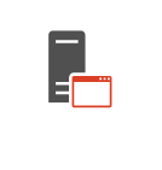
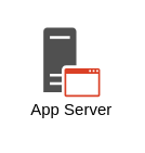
  <mxCell id="0" />
  <mxCell id="1" parent="0" />
  <mxCell id="2" value="" style="group" vertex="1" connectable="0" parent="1"><mxGeometry x="20" y="20" width="64.75" height="71" as="geometry" /></mxCell>
  <mxCell id="3" value="" style="pointerEvents=1;shadow=0;dashed=0;html=1;strokeColor=none;fillColor=#505050;labelPosition=center;verticalLabelPosition=bottom;verticalAlign=top;outlineConnect=0;align=center;shape=mxgraph.office.servers.application_server_orange;aspect=fixed;" vertex="1" parent="2"><mxGeometry x="11.5" width="41.9" height="51" as="geometry" /></mxCell>
+ <mxCell id="4" value="App Server" style="text;html=1;strokeColor=none;fillColor=none;align=center;verticalAlign=middle;whiteSpace=wrap;rounded=0;" vertex="1" parent="2"><mxGeometry y="51" width="64.75" height="20" as="geometry" /></mxCell>
